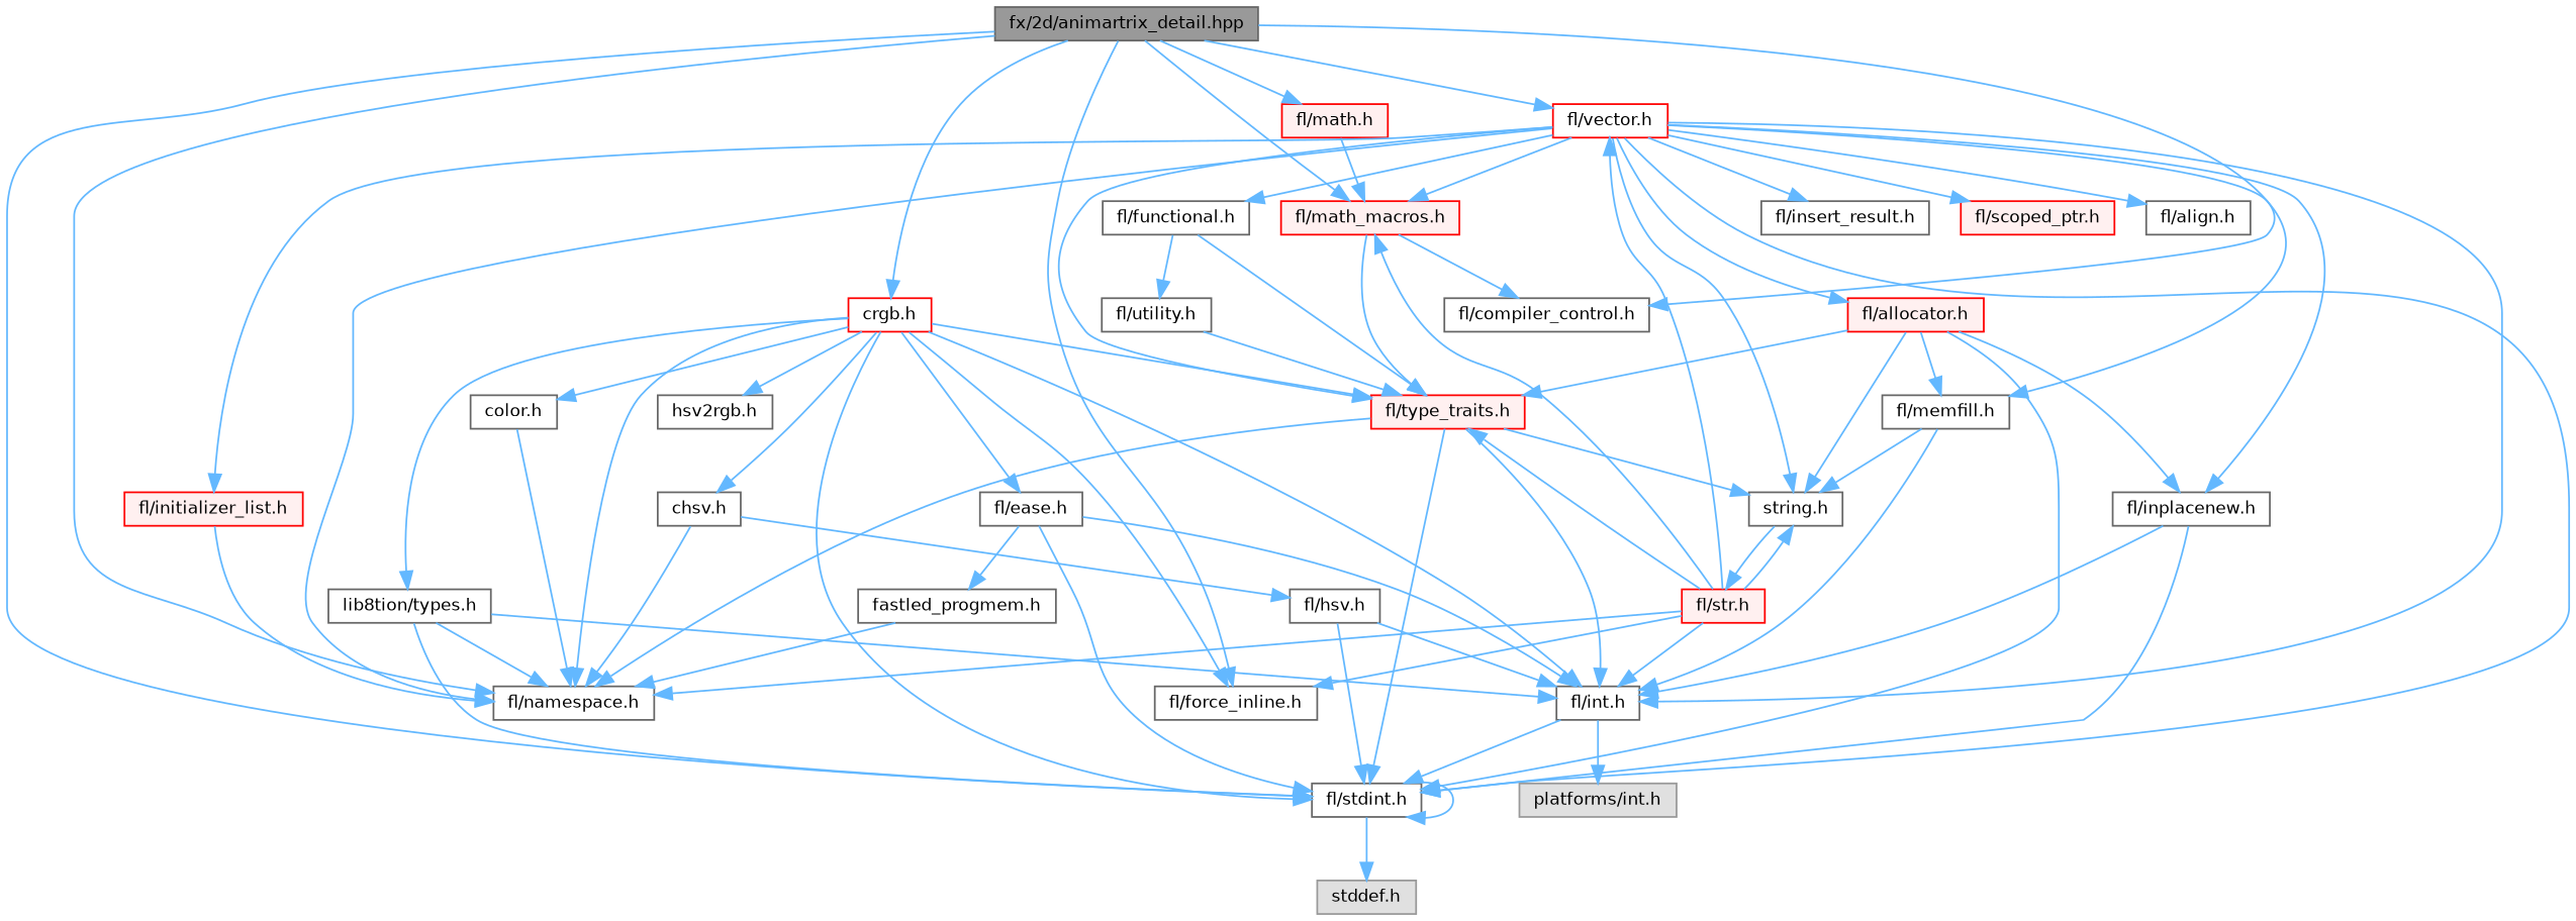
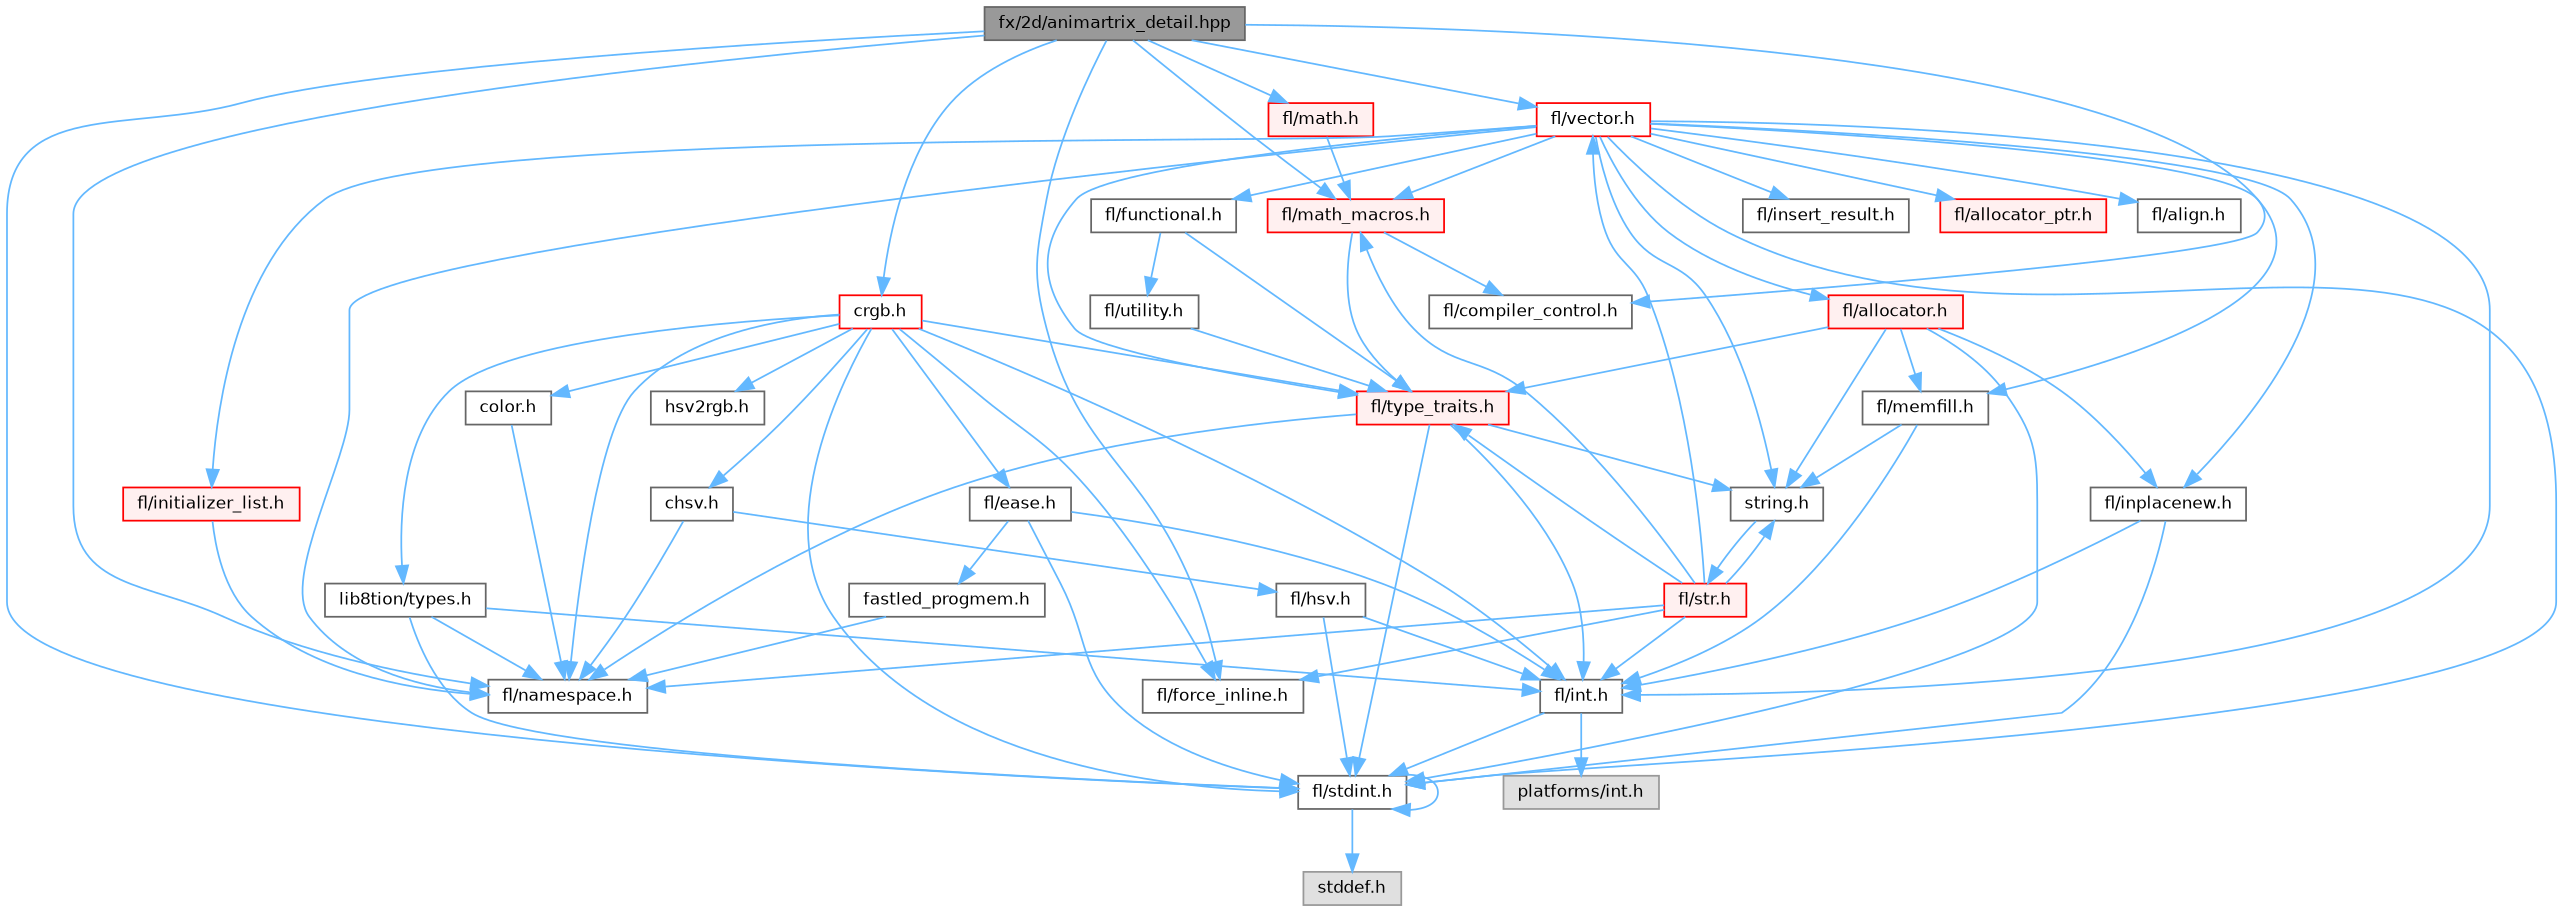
  digraph {
    node [color=grey40 fillcolor=white fontname=Helvetica fontsize=10 shape=box style=filled]
    edge [color=steelblue1 fontname=Helvetica fontsize=10 labelfontname=Helvetica labelfontsize=10 style=solid]
    n1 [color=gray40 fillcolor=grey60 fontcolor=black height=0.2 label="fx/2d/animartrix_detail.hpp" width=0.4]
    n2 [color=red height=0.2 label="fl/vector.h" width=0.4]
    n3 [height=0.2 label="fl/stdint.h" width=0.4]
    n4 [color=red fillcolor="#FFF0F0" height=0.2 label="fl/math_macros.h" width=0.4]
    n5 [height=0.2 label="fl/compiler_control.h" width=0.4]
    n6 [height=0.2 label="fl/namespace.h" width=0.4]
    n7 [height=0.2 label="fl/force_inline.h" width=0.4]
    n8 [color=red fillcolor="#FFF0F0" height=0.2 label="fl/math.h" width=0.4]
    n9 [color=red height=0.2 label="crgb.h" width=0.4]
    n10 [height=0.2 label="fl/int.h" width=0.4]
    n11 [height=0.2 label="string.h" width=0.4]
    n12 [color=red fillcolor="#FFF0F0" height=0.2 label="fl/type_traits.h" width=0.4]
    n13 [height=0.2 label="fl/functional.h" width=0.4]
    n14 [color=red fillcolor="#FFF0F0" height=0.2 label="fl/initializer_list.h" width=0.4]
    n15 [height=0.2 label="fl/insert_result.h" width=0.4]
    n16 [height=0.2 label="fl/memfill.h" width=0.4]
    n17 [color=red fillcolor="#FFF0F0" height=0.2 label="fl/allocator.h" width=0.4]
    n18 [height=0.2 label="fl/inplacenew.h" width=0.4]
-   n19 [color=red fillcolor="#FFF0F0" height=0.2 label="fl/scoped_ptr.h" width=0.4]
+   n19 [color=red fillcolor="#FFF0F0" height=0.2 label="fl/allocator_ptr.h" width=0.4]
    n20 [height=0.2 label="fl/align.h" width=0.4]
    n21 [color=grey60 fillcolor="#E0E0E0" height=0.2 label="stddef.h" width=0.4]
    n22 [height=0.2 label="chsv.h" width=0.4]
    n23 [height=0.2 label="color.h" width=0.4]
    n24 [height=0.2 label="lib8tion/types.h" width=0.4]
    n25 [height=0.2 label="hsv2rgb.h" width=0.4]
    n26 [height=0.2 label="fl/ease.h" width=0.4]
    n27 [color=grey60 fillcolor="#E0E0E0" height=0.2 label="platforms/int.h" width=0.4]
    n28 [color=red fillcolor="#FFF0F0" height=0.2 label="fl/str.h" width=0.4]
    n29 [height=0.2 label="fl/utility.h" width=0.4]
    n30 [height=0.2 label="fl/hsv.h" width=0.4]
    n31 [height=0.2 label="fastled_progmem.h" width=0.4]
    n1 -> n2
    n1 -> n3
    n1 -> n4
    n1 -> n5
    n1 -> n6
    n1 -> n7
    n1 -> n8
    n1 -> n9
    n2 -> n3
    n2 -> n4
    n2 -> n6
    n2 -> n10
    n2 -> n11
    n2 -> n12
    n2 -> n13
    n2 -> n14
    n2 -> n15
    n2 -> n16
    n2 -> n17
    n2 -> n18
    n2 -> n19
    n2 -> n20
    n3 -> n3
    n3 -> n21
    n4 -> n5
    n4 -> n12
    n8 -> n4
    n9 -> n3
    n9 -> n6
    n9 -> n7
    n9 -> n10
    n9 -> n12
    n9 -> n22
    n9 -> n23
    n9 -> n24
    n9 -> n25
    n9 -> n26
    n10 -> n3
    n10 -> n27
    n11 -> n28
    n12 -> n3
    n12 -> n6
    n12 -> n10
    n12 -> n11
    n13 -> n12
    n13 -> n29
    n14 -> n6
    n16 -> n10
    n16 -> n11
    n17 -> n3
    n17 -> n11
    n17 -> n12
    n17 -> n16
    n17 -> n18
    n18 -> n3
    n18 -> n10
    n22 -> n6
    n22 -> n30
    n23 -> n6
    n24 -> n3
    n24 -> n6
    n24 -> n10
    n26 -> n3
    n26 -> n10
    n26 -> n31
    n28 -> n2
    n28 -> n4
    n28 -> n6
    n28 -> n7
    n28 -> n10
    n28 -> n11
    n28 -> n12
    n29 -> n12
    n30 -> n3
    n30 -> n10
    n31 -> n6
  }
